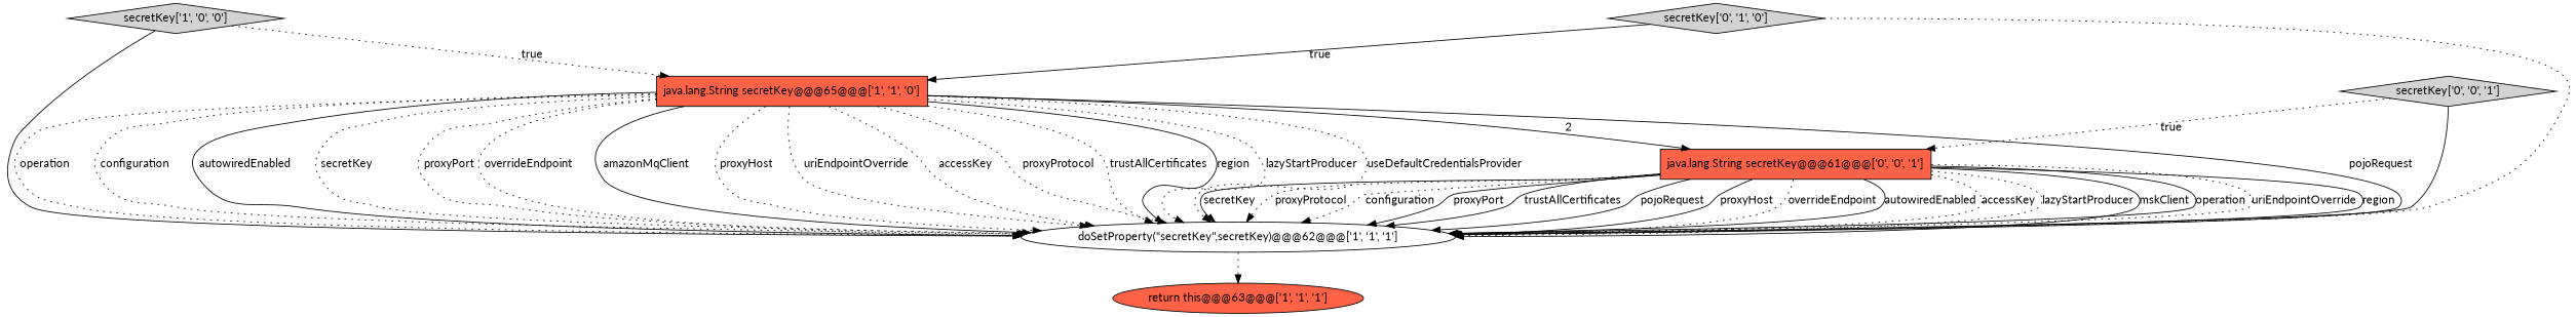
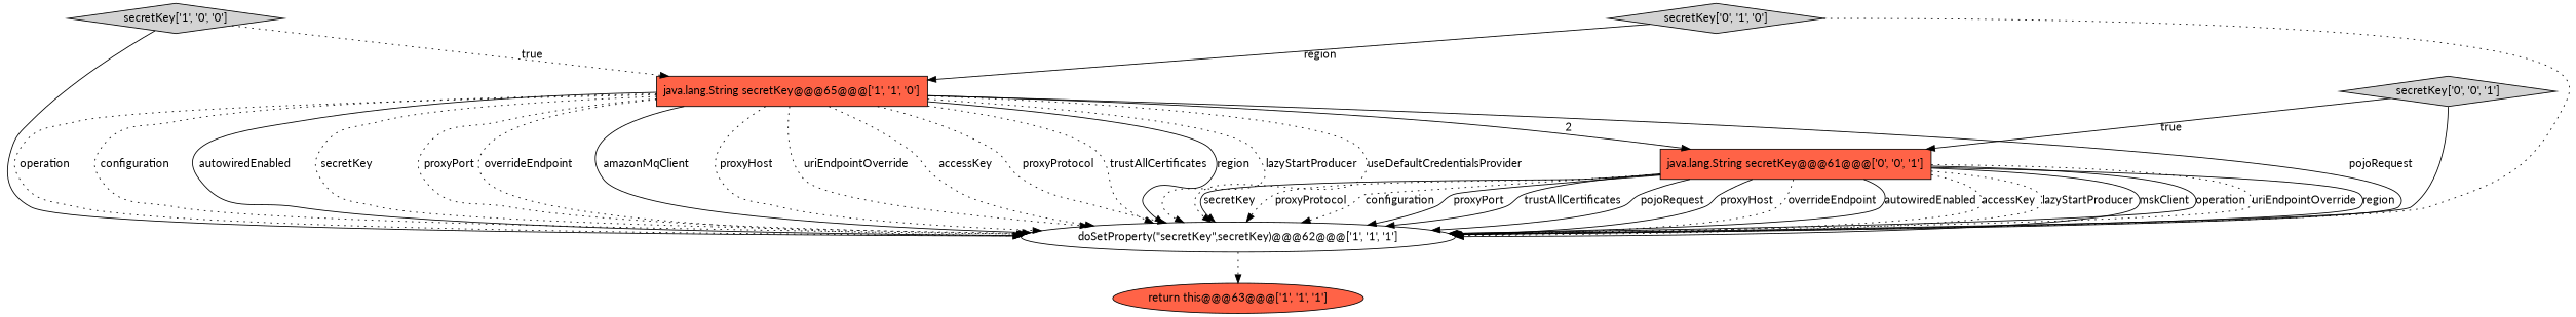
  digraph {
    fontname=Lato
    node [fillcolor=tomato fontname=Lato shape=diamond style=filled]
    edge [fontname=Lato style=dotted]
    n1 [label="java.lang.String secretKey@@@61@@@['0', '0', '1']" shape=box]
    n2 [fillcolor=white label="doSetProperty(\"secretKey\",secretKey)@@@62@@@['1', '1', '1']" shape=ellipse]
    n3 [label="return this@@@63@@@['1', '1', '1']" shape=ellipse]
    n4 [label="java.lang.String secretKey@@@65@@@['1', '1', '0']" shape=box]
    n5 [fillcolor=lightgray label="secretKey['0', '0', '1']"]
    n6 [fillcolor=lightgray label="secretKey['1', '0', '0']"]
    n7 [fillcolor=lightgray label="secretKey['0', '1', '0']"]
    n1 -> n2 [label=overrideEndpoint]
    n1 -> n2 [label=autowiredEnabled style=solid]
    n1 -> n2 [label=accessKey]
    n1 -> n2 [label=lazyStartProducer]
    n1 -> n2 [label=mskClient style=solid]
    n1 -> n2 [label=operation style=solid]
    n1 -> n2 [label=uriEndpointOverride]
    n1 -> n2 [label=region style=solid]
    n1 -> n2 [label=secretKey style=solid]
    n1 -> n2 [label=proxyProtocol]
    n1 -> n2 [label=configuration]
    n1 -> n2 [label=proxyPort style=solid]
    n1 -> n2 [label=trustAllCertificates style=solid]
    n1 -> n2 [label=pojoRequest style=solid]
    n1 -> n2 [label=proxyHost style=solid]
    n2 -> n3
    n4 -> n1 [label=2 style=solid]
    n4 -> n2 [label=overrideEndpoint]
    n4 -> n2 [label=amazonMqClient style=solid]
    n4 -> n2 [label=proxyHost]
    n4 -> n2 [label=uriEndpointOverride]
    n4 -> n2 [label=accessKey]
    n4 -> n2 [label=proxyProtocol]
    n4 -> n2 [label=trustAllCertificates]
    n4 -> n2 [label=region style=solid]
    n4 -> n2 [label=lazyStartProducer]
    n4 -> n2 [label=useDefaultCredentialsProvider]
    n4 -> n2 [label=pojoRequest style=solid]
    n4 -> n2 [label=operation]
    n4 -> n2 [label=configuration]
    n4 -> n2 [label=autowiredEnabled style=solid]
    n4 -> n2 [label=secretKey]
    n4 -> n2 [label=proxyPort]
-   n5 -> n1 [label=true]
+   n5 -> n1 [label=true style=solid]
    n5 -> n2 [style=solid]
    n6 -> n2 [style=solid]
    n6 -> n4 [label=true]
    n7 -> n2
-   n7 -> n4 [label=true style=solid]
+   n7 -> n4 [label=region style=solid]
  }
